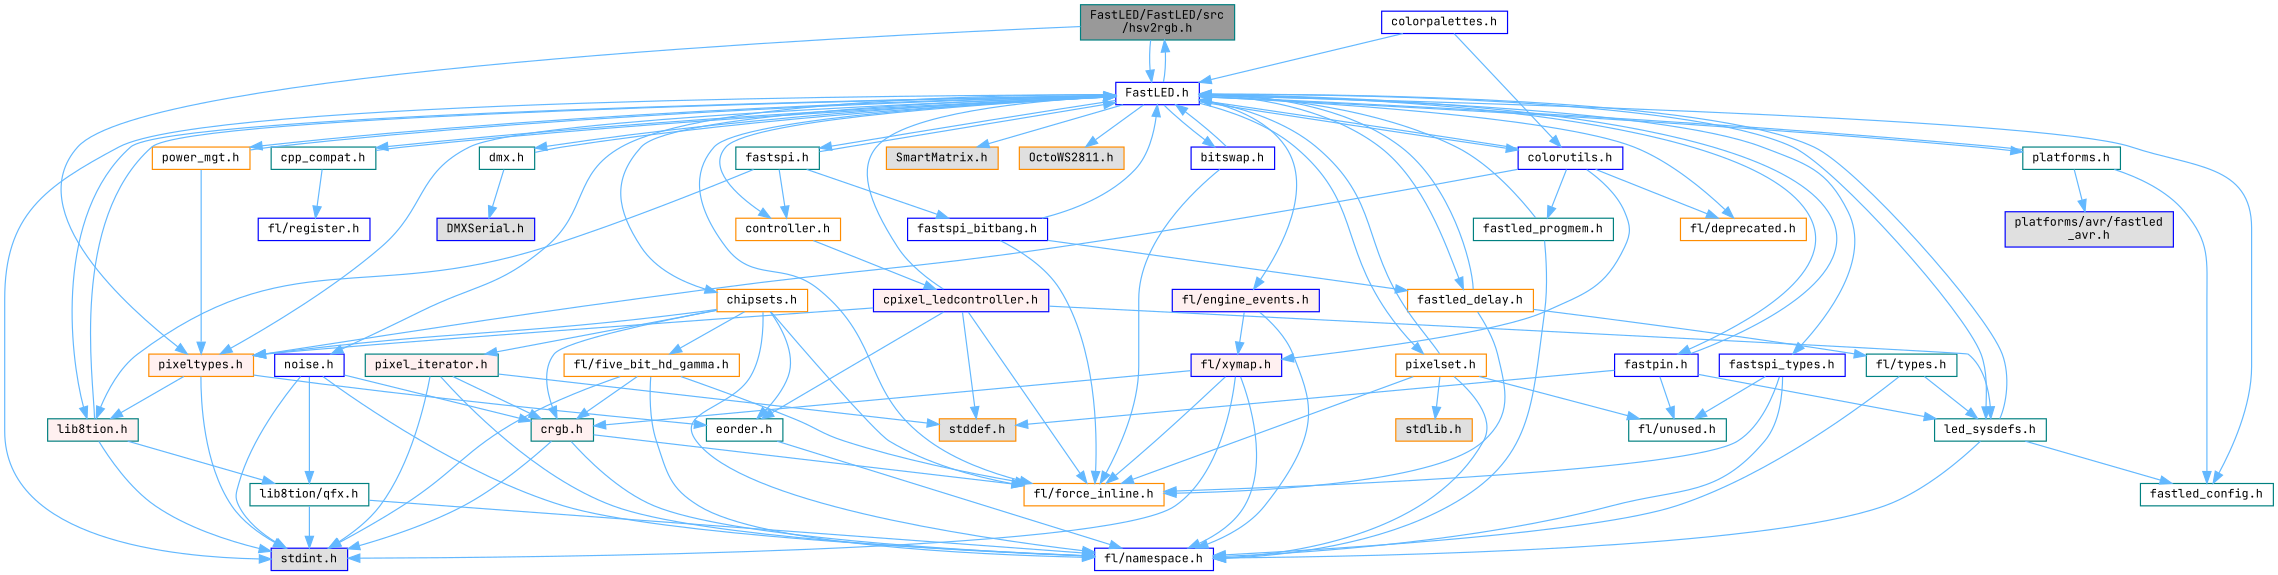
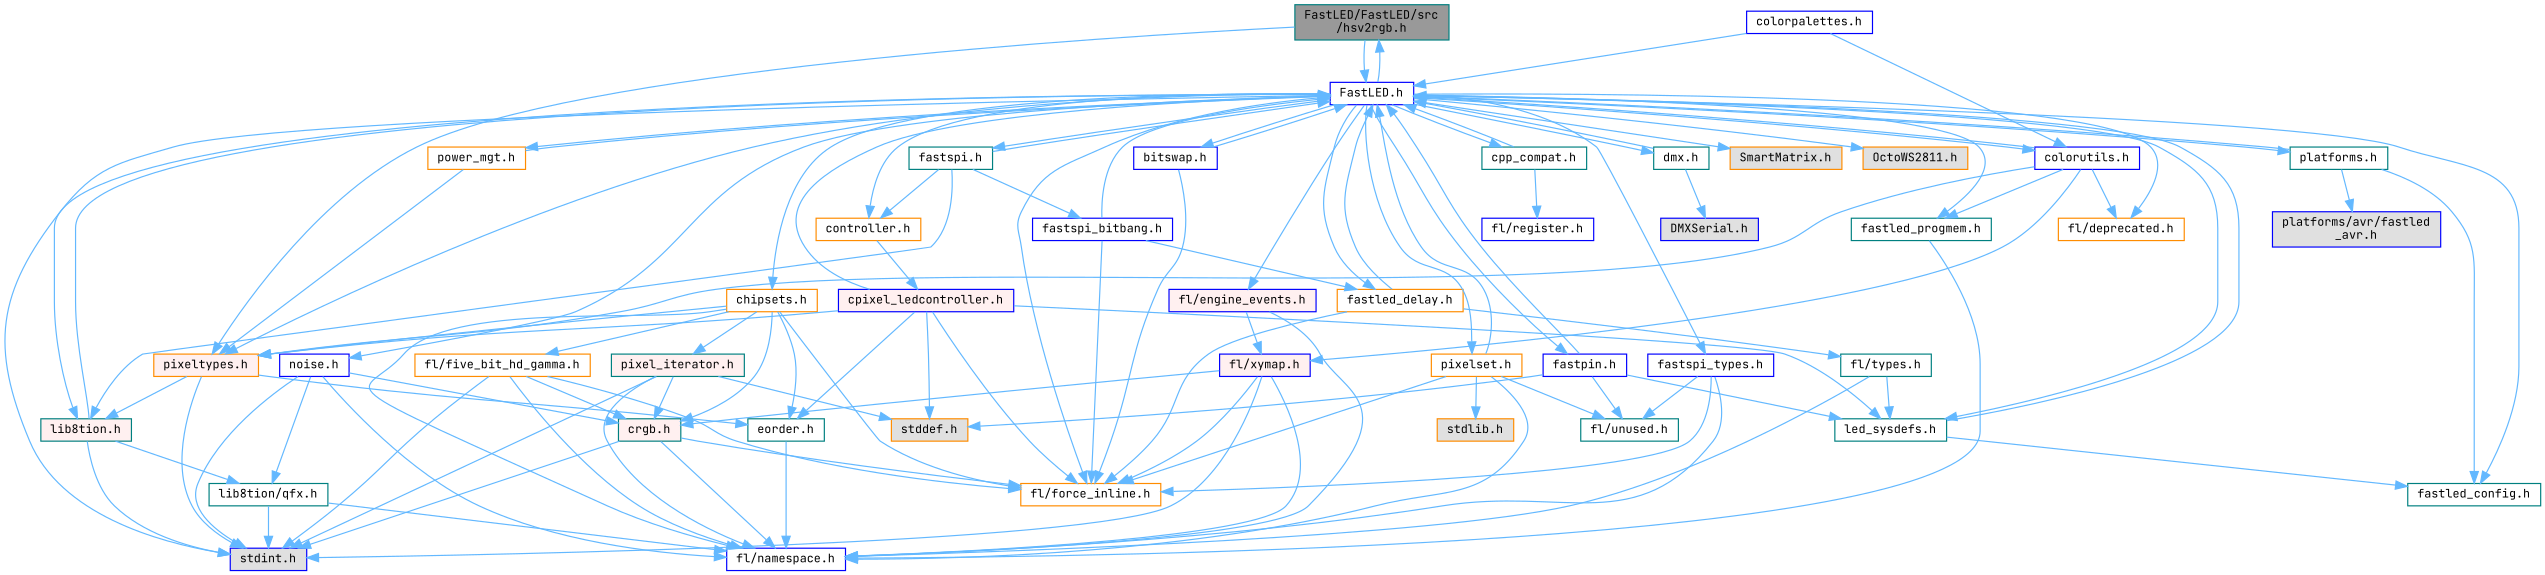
  digraph {
    fontname="JetBrains Mono"
    node [color=blue fillcolor=white fontname="JetBrains Mono" fontsize=10 shape=box style=filled]
    edge [color=steelblue1 fontname="JetBrains Mono" fontsize=10 labelfontname=Helvetica labelfontsize=10 style=solid]
    n1 [color=teal fillcolor=grey60 fontcolor=black height=0.2 label="FastLED/FastLED/src\l/hsv2rgb.h" width=0.4]
    n2 [height=0.2 label="FastLED.h" width=0.4]
    n3 [color=darkorange fillcolor="#FFF0F0" height=0.2 label="pixeltypes.h" width=0.4]
    n4 [fillcolor="#E0E0E0" height=0.2 label="stdint.h" width=0.4]
    n5 [color=darkorange fillcolor="#E0E0E0" height=0.2 label="SmartMatrix.h" width=0.4]
    n6 [color=darkorange fillcolor="#E0E0E0" height=0.2 label="OctoWS2811.h" width=0.4]
    n7 [color=darkorange height=0.2 label="fl/force_inline.h" width=0.4]
    n8 [color=teal height=0.2 label="cpp_compat.h" width=0.4]
    n9 [color=teal height=0.2 label="fastled_config.h" width=0.4]
    n10 [color=teal height=0.2 label="led_sysdefs.h" width=0.4]
    n11 [color=darkorange height=0.2 label="fastled_delay.h" width=0.4]
    n12 [height=0.2 label="bitswap.h" width=0.4]
    n13 [color=darkorange height=0.2 label="controller.h" width=0.4]
    n14 [color=teal fillcolor="#FFF0F0" height=0.2 label="lib8tion.h" width=0.4]
    n15 [height=0.2 label="fastpin.h" width=0.4]
    n16 [height=0.2 label="fastspi_types.h" width=0.4]
    n17 [color=teal height=0.2 label="dmx.h" width=0.4]
    n18 [color=teal height=0.2 label="platforms.h" width=0.4]
    n19 [color=teal height=0.2 label="fastled_progmem.h" width=0.4]
    n20 [height=0.2 label="colorutils.h" width=0.4]
    n21 [color=darkorange height=0.2 label="pixelset.h" width=0.4]
    n22 [height=0.2 label="noise.h" width=0.4]
    n23 [color=darkorange height=0.2 label="power_mgt.h" width=0.4]
    n24 [color=teal height=0.2 label="fastspi.h" width=0.4]
    n25 [color=darkorange height=0.2 label="chipsets.h" width=0.4]
    n26 [fillcolor="#FFF0F0" height=0.2 label="fl/engine_events.h" width=0.4]
    n27 [color=darkorange height=0.2 label="fl/deprecated.h" width=0.4]
    n28 [color=teal height=0.2 label="eorder.h" width=0.4]
    n29 [height=0.2 label="fl/register.h" width=0.4]
    n30 [height=0.2 label="fl/namespace.h" width=0.4]
    n31 [color=teal height=0.2 label="fl/types.h" width=0.4]
    n32 [fillcolor="#FFF0F0" height=0.2 label="cpixel_ledcontroller.h" width=0.4]
    n33 [color=teal height=0.2 label="lib8tion/qfx.h" width=0.4]
    n34 [color=darkorange fillcolor="#E0E0E0" height=0.2 label="stddef.h" width=0.4]
    n35 [color=teal height=0.2 label="fl/unused.h" width=0.4]
    n36 [fillcolor="#E0E0E0" height=0.2 label="DMXSerial.h" width=0.4]
    n37 [fillcolor="#E0E0E0" height=0.2 label="platforms/avr/fastled\l_avr.h" width=0.4]
    n38 [fillcolor="#FFF0F0" height=0.2 label="fl/xymap.h" width=0.4]
    n39 [color=darkorange fillcolor="#E0E0E0" height=0.2 label="stdlib.h" width=0.4]
    n40 [height=0.2 label="colorpalettes.h" width=0.4]
    n41 [color=teal fillcolor="#FFF0F0" height=0.2 label="crgb.h" width=0.4]
    n42 [height=0.2 label="fastspi_bitbang.h" width=0.4]
    n43 [color=darkorange height=0.2 label="fl/five_bit_hd_gamma.h" width=0.4]
    n44 [color=teal fillcolor="#FFF0F0" height=0.2 label="pixel_iterator.h" width=0.4]
    n1 -> n2
    n1 -> n3
    n2 -> n1
    n2 -> n3
    n2 -> n4
    n2 -> n5
    n2 -> n6
    n2 -> n7
    n2 -> n8
    n2 -> n9
    n2 -> n10
    n2 -> n11
    n2 -> n12
    n2 -> n13
    n2 -> n14
    n2 -> n15
    n2 -> n16
    n2 -> n17
    n2 -> n18
-   n19 -> n2
+   n2 -> n19
    n2 -> n20
    n2 -> n21
    n2 -> n22
    n2 -> n23
    n2 -> n24
    n2 -> n25
    n2 -> n26
    n2 -> n27
    n3 -> n4
    n3 -> n14
    n3 -> n28
    n8 -> n2
    n8 -> n29
    n10 -> n2
    n10 -> n9
-   n10 -> n30
    n11 -> n2
    n11 -> n7
    n11 -> n31
    n12 -> n2
    n12 -> n7
    n13 -> n32
    n14 -> n2
    n14 -> n4
    n14 -> n33
    n15 -> n2
    n15 -> n10
    n15 -> n34
    n15 -> n35
    n16 -> n7
    n16 -> n30
    n16 -> n35
    n17 -> n2
    n17 -> n36
    n18 -> n2
    n18 -> n9
    n18 -> n37
    n19 -> n30
    n20 -> n2
    n20 -> n3
    n20 -> n19
    n20 -> n27
    n20 -> n38
    n21 -> n2
    n21 -> n7
    n21 -> n30
    n21 -> n35
    n21 -> n39
    n22 -> n4
    n22 -> n30
    n22 -> n33
    n22 -> n41
    n23 -> n2
    n23 -> n3
    n24 -> n2
    n24 -> n13
    n24 -> n14
    n24 -> n42
    n25 -> n3
    n25 -> n7
    n25 -> n28
    n25 -> n30
    n25 -> n41
    n25 -> n43
    n25 -> n44
    n26 -> n30
    n26 -> n38
    n28 -> n30
    n31 -> n10
    n31 -> n30
    n32 -> n2
    n32 -> n3
    n32 -> n7
    n32 -> n10
    n32 -> n28
    n32 -> n34
    n33 -> n4
    n33 -> n30
    n38 -> n4
    n38 -> n7
    n38 -> n30
    n38 -> n41
    n40 -> n2
    n40 -> n20
    n41 -> n4
    n41 -> n7
    n41 -> n30
    n42 -> n2
    n42 -> n7
    n42 -> n11
    n43 -> n4
    n43 -> n7
    n43 -> n30
    n43 -> n41
    n44 -> n4
    n44 -> n30
    n44 -> n34
    n44 -> n41
  }
